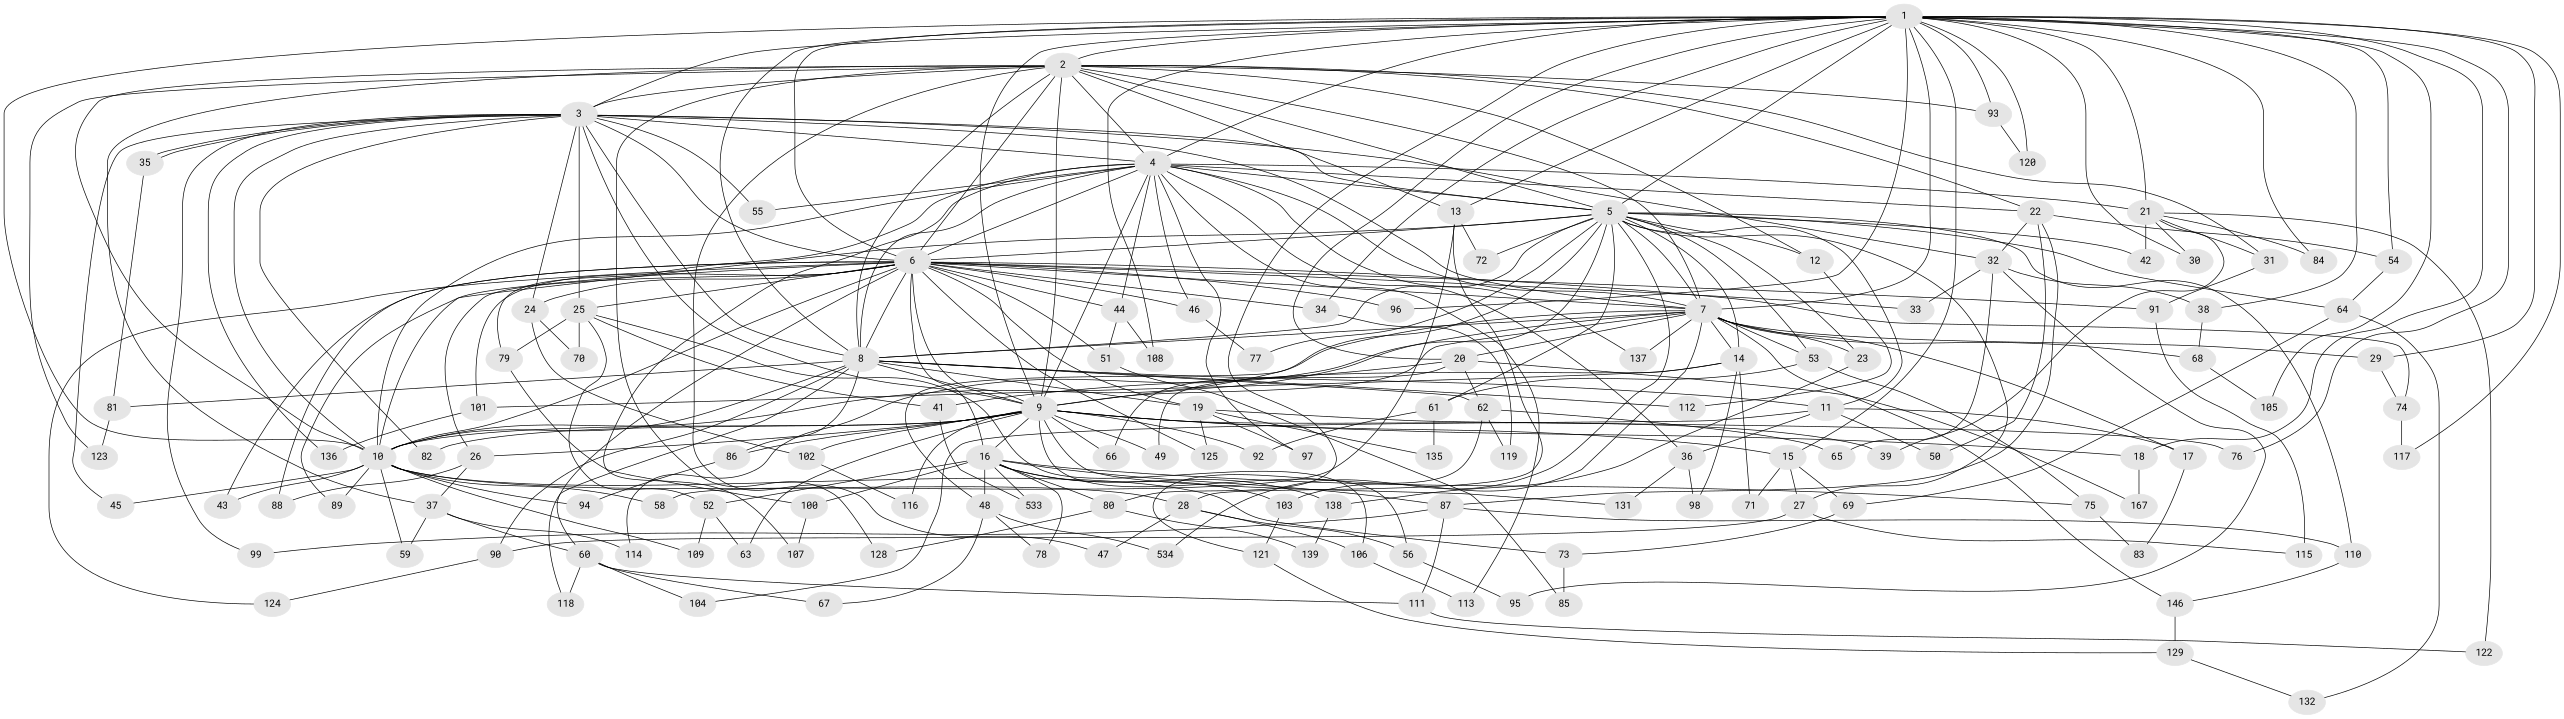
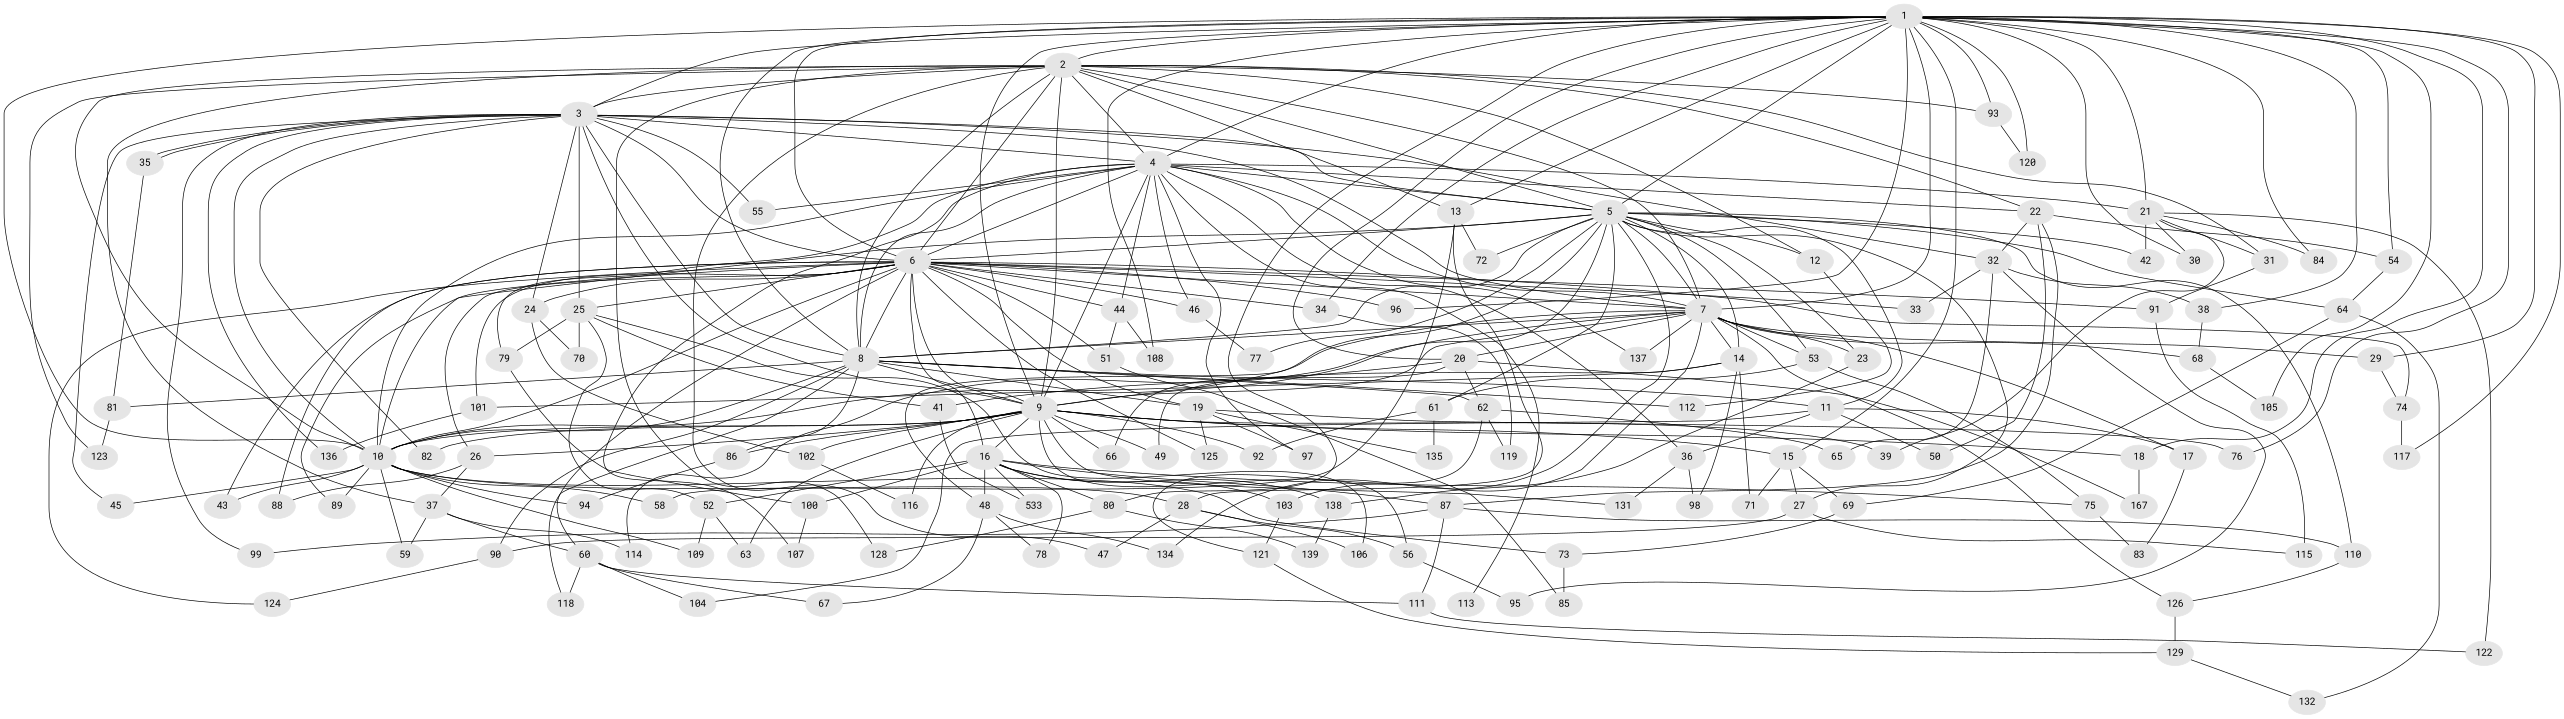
  graph {
    fontname="Roboto Mono"
    node [color=gray90 fontname="Roboto Mono" style=filled]
    edge [fontname="Roboto Mono"]
    1
    2
    3
    4
    5
    6
    7
    8
    9
    10
    13
    15
    18
    20
    21
    29
    30
    34
    38
    54
    76
    80
    84
    93
    96
    105
    108
    117
    120
    12
    22
    31
    37
    47
    123
    128
    24
    25
    32
    35
    45
    55
    82
    99
    136
    36
    44
    46
    79
    97
    107
    113
    137
    11
    14
    23
    27
    42
    48
    53
    61
    64
    72
    77
    110
-   134 [label=534]
+   134
    16
    19
    26
    33
    43
    51
    60
    74
    88
    89
    91
    101
    124
    125
    17
    68
    103
    114
-   126 [label=146]
+   126
    62
    81
    86
    90
    112
    118
    39
    49
    56
    63
    66
    92
    102
    116
    131
    28
    58
    59
    73
    94
    109
    71
    69
    n109 [label=167]
    41
    122
    119
    139
    50
    87
    70
    52
    106
    65
    95
    98
    100
    104
    138
    115
    78
    67
    75
    135
    132
    n131 [label=533]
    85
    111
    83
    121
    129
    1 -- 2
    1 -- 3
    1 -- 4
    1 -- 5
    1 -- 6
    1 -- 7
    1 -- 8
    1 -- 9
    1 -- 10
    1 -- 13
    1 -- 15
    1 -- 18
    1 -- 20
    1 -- 21
    1 -- 29
    1 -- 30
    1 -- 34
    1 -- 38
    1 -- 54
    1 -- 76
    1 -- 80
    1 -- 84
    1 -- 93
    1 -- 96
    1 -- 105
    1 -- 108
    1 -- 117
    1 -- 120
    2 -- 3
    2 -- 4
    2 -- 5
    2 -- 6
    2 -- 7
    2 -- 8
    2 -- 9
    2 -- 10
    2 -- 13
    2 -- 93
    2 -- 12
    2 -- 22
    2 -- 31
    2 -- 37
    2 -- 47
    2 -- 123
    2 -- 128
    3 -- 4
    3 -- 5
    3 -- 6
    3 -- 7
    3 -- 8
    3 -- 9
    3 -- 10
    3 -- 24
    3 -- 25
    3 -- 32
    3 -- 35
    3 -- 35
    3 -- 45
    3 -- 55
    3 -- 82
    3 -- 99
    3 -- 136
    4 -- 5
    4 -- 6
    4 -- 7
    4 -- 8
    4 -- 9
    4 -- 10
    4 -- 21
    4 -- 22
    4 -- 55
    4 -- 36
    4 -- 44
    4 -- 46
    4 -- 79
    4 -- 97
    4 -- 107
    4 -- 113
    4 -- 137
    5 -- 6
    5 -- 7
    5 -- 8
    5 -- 9
    5 -- 10
    5 -- 12
    5 -- 11
    5 -- 14
    5 -- 23
    5 -- 27
    5 -- 42
    5 -- 48
    5 -- 53
    5 -- 61
    5 -- 64
    5 -- 72
    5 -- 77
    5 -- 110
    5 -- 134
    6 -- 7
    6 -- 8
    6 -- 9
    6 -- 10
    6 -- 34
    6 -- 96
    6 -- 24
    6 -- 25
    6 -- 44
    6 -- 46
    6 -- 16
    6 -- 19
    6 -- 26
    6 -- 33
    6 -- 43
    6 -- 51
    6 -- 60
    6 -- 74
    6 -- 88
    6 -- 89
    6 -- 91
    6 -- 101
    6 -- 124
    6 -- 125
    7 -- 8
    7 -- 9
    7 -- 10
    7 -- 20
    7 -- 29
    7 -- 137
    7 -- 14
    7 -- 23
    7 -- 53
    7 -- 17
    7 -- 68
    7 -- 103
    7 -- 114
    7 -- 126
    8 -- 9
    8 -- 10
    8 -- 11
    8 -- 19
    8 -- 62
    8 -- 81
    8 -- 86
    8 -- 90
    8 -- 112
    8 -- 118
    9 -- 10
    9 -- 15
    9 -- 18
    9 -- 82
    9 -- 16
    9 -- 26
    9 -- 86
    9 -- 39
    9 -- 49
    9 -- 56
    9 -- 63
    9 -- 66
    9 -- 92
    9 -- 102
    9 -- 116
    9 -- 131
    10 -- 45
    10 -- 43
    10 -- 89
    10 -- 28
    10 -- 58
    10 -- 59
    10 -- 73
    10 -- 94
    10 -- 109
    13 -- 72
    13 -- 28
    13 -- 58
    15 -- 27
    15 -- 71
    15 -- 69
    18 -- n109
    20 -- 62
    20 -- 66
    20 -- n109
    20 -- 41
    21 -- 30
    21 -- 84
    21 -- 31
    21 -- 42
    21 -- 39
    21 -- 122
    29 -- 74
    34 -- 119
    38 -- 68
    54 -- 64
    80 -- 128
    80 -- 139
    93 -- 120
    12 -- 112
    22 -- 54
    22 -- 32
    22 -- 50
    22 -- 87
    31 -- 91
    37 -- 60
    37 -- 114
    37 -- 59
    24 -- 102
    24 -- 70
    25 -- 79
    25 -- 41
    25 -- 70
    25 -- 52
    25 -- 106
    32 -- 38
    32 -- 33
    32 -- 65
    32 -- 95
    35 -- 81
    36 -- 131
    36 -- 98
    44 -- 108
    44 -- 51
    46 -- 77
    79 -- 100
    11 -- 36
    11 -- 17
    11 -- 50
    11 -- 104
    14 -- 101
    14 -- 49
    14 -- 71
    14 -- 98
    23 -- 138
    27 -- 90
    27 -- 115
    48 -- 134
    48 -- 78
    48 -- 67
    53 -- 61
    53 -- 75
    61 -- 92
    61 -- 135
    64 -- 69
    64 -- 132
    110 -- 126
    16 -- 80
    16 -- 48
    16 -- 103
    16 -- 87
    16 -- 52
    16 -- 100
    16 -- 138
    16 -- 78
    16 -- 75
    16 -- n131
    19 -- 76
    19 -- 97
    19 -- 125
    19 -- 135
    26 -- 37
    26 -- 88
    51 -- 85
    60 -- 118
    60 -- 104
    60 -- 67
    60 -- 111
    74 -- 117
    91 -- 115
    101 -- 136
    17 -- 83
    68 -- 105
    103 -- 121
    126 -- 129
    62 -- 119
    62 -- 65
    62 -- 121
    81 -- 123
    86 -- 94
    90 -- 124
    56 -- 95
    102 -- 116
    28 -- 47
    28 -- 56
    28 -- 106
    73 -- 85
    69 -- 73
    41 -- n131
    87 -- 99
    87 -- 110
    87 -- 111
    52 -- 63
    52 -- 109
-   106 -- 113
    100 -- 107
    138 -- 139
    75 -- 83
    111 -- 122
    121 -- 129
    129 -- 132
  }
